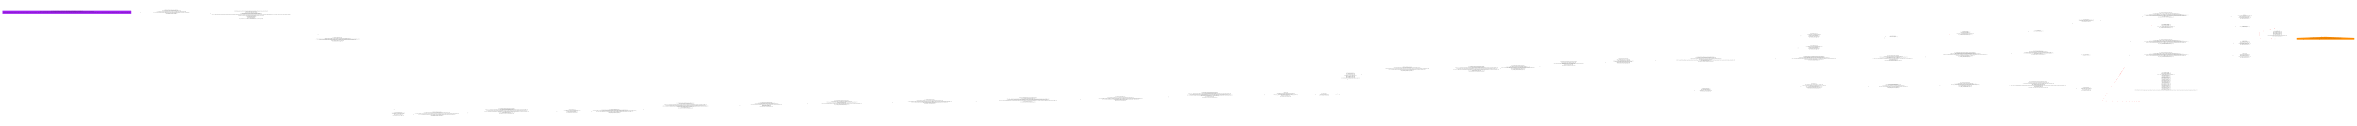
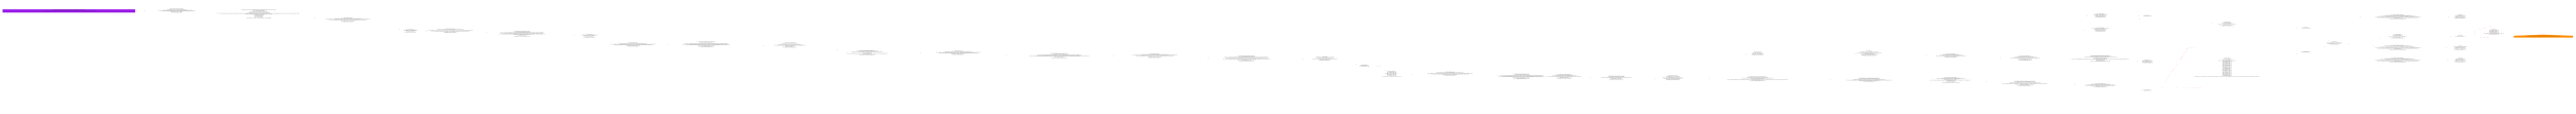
  digraph {
    fontname=Ubuntu
    rankdir=LR
    node [color=brown fontname=Ubuntu shape=trapezium]
    edge [fontname=Ubuntu]
    n1 [color=purple label="1: Start boolean PluginHelper.accessPlugin(String,HttpServletRequest,HttpServletResponse,AdminTokenVO)\nFormals:  uri:java.lang.String* request:javax.servlet.http.HttpServletRequest* response:javax.servlet.http.HttpServletResponse* adminTokenVO:com.zrlog.common.vo.AdminTokenVO*\nLocals:  $bcvar9:void CatchVar220:void $irvar16:void $irvar15:void $irvar14:void $irvar13:void $irvar12:void $irvar11:void $irvar10:void $irvar9:void $bcvar7:void $bcvar6:void $bcvar5:void $irvar8:void $irvar7:void $irvar6:void $irvar5:void $irvar4:void $irvar3:void $irvar2:void $irvar1:void $irvar0:void handle:com.hibegin.common.util.http.handle.CloseResponseHandle* bytes:signed char[_*_](*) header:org.apache.http.Header* \n  " shape=note style=filled]
    n2 [color=blue label="4:  Call String HttpServletRequest.getMethod() \n   n$0=*&request:javax.servlet.http.HttpServletRequest* [line 98]\n  _=*n$0:javax.servlet.http.HttpServletRequest*(root javax.servlet.http.HttpServletRequest) [line 98]\n  n$2=_fun_String HttpServletRequest.getMethod()(n$0:javax.servlet.http.HttpServletRequest*) interface virtual [line 98]\n  *&$irvar0:java.lang.String*=n$2 [line 98]\n  EXIT_SCOPE(_,n$0,n$2); [line 98]\n " shape=parallelogram]
    n3 [color=purple label="3:  exceptions sink \n   NULLIFY(&$bcvar6); [line 118]\n  NULLIFY(&$bcvar5); [line 118]\n  NULLIFY(&$irvar0); [line 118]\n  NULLIFY(&$bcvar9); [line 118]\n  NULLIFY(&handle); [line 118]\n  EXIT_SCOPE($bcvar6,$bcvar5,$irvar0,$bcvar9,handle); [line 118]\n  APPLY_ABSTRACTION; [line 118]\n " shape=house]
    n4 [color=blue label="5:  Call CloseResponseHandle PluginHelper.getContext(String,String,HttpServletRequest,boolean,AdminTokenVO) \n   n$3=*&uri:java.lang.String* [line 98]\n  n$4=*&$irvar0:java.lang.String* [line 98]\n  n$5=*&request:javax.servlet.http.HttpServletRequest* [line 98]\n  n$6=*&adminTokenVO:com.zrlog.common.vo.AdminTokenVO* [line 98]\n  n$7=_fun_CloseResponseHandle PluginHelper.getContext(String,String,HttpServletRequest,boolean,AdminTokenVO)(n$3:java.lang.String*,n$4:java.lang.String*,n$5:javax.servlet.http.HttpServletRequest*,1:int,n$6:com.zrlog.common.vo.AdminTokenVO*) [line 98]\n  *&handle:com.hibegin.common.util.http.handle.CloseResponseHandle*=n$7 [line 98]\n  NULLIFY(&adminTokenVO); [line 98]\n  NULLIFY(&request); [line 98]\n  NULLIFY(&uri); [line 98]\n  NULLIFY(&$irvar0); [line 98]\n  EXIT_SCOPE(n$3,n$4,n$5,n$6,n$7,adminTokenVO,request,uri,$irvar0); [line 98]\n " shape=note]
    n5 [color=darkorange label="2: Exit boolean PluginHelper.accessPlugin(String,HttpServletRequest,HttpServletResponse,AdminTokenVO) \n  " shape=house style=filled]
    n6 [color=darkorange label="6:  Call Object HttpHandle.getT() \n   n$8=*&handle:com.hibegin.common.util.http.handle.CloseResponseHandle* [line 100]\n  _=*n$8:com.hibegin.common.util.http.handle.CloseResponseHandle*(root com.hibegin.common.util.http.handle.CloseResponseHandle) [line 100]\n  n$10=_fun_Object HttpHandle.getT()(n$8:com.hibegin.common.util.http.handle.CloseResponseHandle*) virtual [line 100]\n  *&$irvar1:java.lang.Object*=n$10 [line 100]\n  EXIT_SCOPE(_,n$8,n$10); [line 100]\n "]
    n7 [color=purple label="7: Prune (true branch, if) \n   n$11=*&$irvar1:java.lang.Object* [line 100]\n  PRUNE(!(n$11 == null), true); [line 100]\n  NULLIFY(&$irvar1); [line 100]\n  EXIT_SCOPE(n$11,$irvar1); [line 100]\n "]
    n8 [color=purple label="8: Prune (false branch, if) \n   n$11=*&$irvar1:java.lang.Object* [line 100]\n  PRUNE((n$11 == null), false); [line 100]\n  NULLIFY(&$irvar1); [line 100]\n  EXIT_SCOPE(n$11,$irvar1); [line 100]\n  APPLY_ABSTRACTION; [line 100]\n " shape=house]
    n9 [color=purple label="51:  exception handler \n   n$118=*&return:_Bool [line 117]\n  *&return:_Bool=null [line 117]\n  n$119=_fun___unwrap_exception(n$118:_Bool) [line 117]\n  NULLIFY(&$bcvar6); [line 117]\n  NULLIFY(&$irvar3); [line 117]\n  NULLIFY(&$irvar9); [line 117]\n  NULLIFY(&$bcvar7); [line 117]\n  NULLIFY(&$irvar5); [line 117]\n  NULLIFY(&$irvar16); [line 117]\n  NULLIFY(&$irvar4); [line 117]\n  NULLIFY(&$irvar7); [line 117]\n  NULLIFY(&$irvar12); [line 117]\n  NULLIFY(&$bcvar5); [line 117]\n  NULLIFY(&bytes); [line 117]\n  NULLIFY(&$irvar6); [line 117]\n  NULLIFY(&$irvar13); [line 117]\n  NULLIFY(&$irvar11); [line 117]\n  NULLIFY(&$irvar10); [line 117]\n  NULLIFY(&$irvar8); [line 117]\n  NULLIFY(&$irvar1); [line 117]\n  NULLIFY(&$irvar2); [line 117]\n  NULLIFY(&$irvar15); [line 117]\n  NULLIFY(&header); [line 117]\n  NULLIFY(&$irvar14); [line 117]\n  EXIT_SCOPE(n$118,n$119,$bcvar6,$irvar3,$irvar9,$bcvar7,$irvar5,$irvar16,$irvar4,$irvar7,$irvar12,$bcvar5,bytes,$irvar6,$irvar13,$irvar11,$irvar10,$irvar8,$irvar1,$irvar2,$irvar15,header,$irvar14); [line 117]\n "]
    n10 [label="9:  Call Object HttpHandle.getT() \n   n$12=*&handle:com.hibegin.common.util.http.handle.CloseResponseHandle* [line 100]\n  _=*n$12:com.hibegin.common.util.http.handle.CloseResponseHandle*(root com.hibegin.common.util.http.handle.CloseResponseHandle) [line 100]\n  n$14=_fun_Object HttpHandle.getT()(n$12:com.hibegin.common.util.http.handle.CloseResponseHandle*) virtual [line 100]\n  *&$irvar2:java.lang.Object*=n$14 [line 100]\n  EXIT_SCOPE(_,n$12,n$14); [line 100]\n " shape=note]
    n11 [color=purple label="44:  method_body \n   *&$bcvar5:int=0 [line 114]\n " shape=parallelogram]
+   n12 [color=purple label="50:  Finally branch \n   APPLY_ABSTRACTION; [line 117]\n " shape=house]
    n13 [label="10:  Call HttpEntity CloseableHttpResponse.getEntity() \n   n$15=*&$irvar2:java.lang.Object* [line 100]\n  n$16=_fun___cast(n$15:java.lang.Object*,sizeof(t=org.apache.http.client.methods.CloseableHttpResponse;sub_t=( sub )(cast)):void) [line 100]\n  _=*n$16:org.apache.http.client.methods.CloseableHttpResponse*(root org.apache.http.client.methods.CloseableHttpResponse) [line 100]\n  n$18=_fun_HttpEntity CloseableHttpResponse.getEntity()(n$16:org.apache.http.client.methods.CloseableHttpResponse*) interface virtual [line 100]\n  *&$irvar3:org.apache.http.HttpEntity*=n$18 [line 100]\n  NULLIFY(&$irvar2); [line 100]\n  EXIT_SCOPE(_,n$15,n$16,n$18,$irvar2); [line 100]\n "]
    n14 [color=purple label="45:  Call void CloseResponseHandle.close() \n   n$107=*&handle:com.hibegin.common.util.http.handle.CloseResponseHandle* [line 117]\n  n$110=_fun___set_mem_attribute(n$107:com.hibegin.common.util.http.handle.CloseResponseHandle*) [line 117]\n  _=*n$107:com.hibegin.common.util.http.handle.CloseResponseHandle*(root com.hibegin.common.util.http.handle.CloseResponseHandle) [line 117]\n  n$109=_fun_void CloseResponseHandle.close()(n$107:com.hibegin.common.util.http.handle.CloseResponseHandle*) virtual [line 117]\n  NULLIFY(&handle); [line 117]\n  EXIT_SCOPE(_,n$107,n$109,n$110,handle); [line 117]\n "]
    n15 [label="55:  exception handler \n   n$118=*&return:_Bool [line 117]\n  *&return:_Bool=null [line 117]\n  n$119=_fun___unwrap_exception(n$118:_Bool) [line 117]\n  NULLIFY(&$bcvar5); [line 117]\n  EXIT_SCOPE(n$118,n$119,$bcvar5); [line 117]\n "]
    n16 [color=darkorange label="47:  method_body \n   n$112=*&CatchVar220:java.lang.Object* [line 117]\n  *&$bcvar9:java.lang.Object*=n$112 [line 117]\n  EXIT_SCOPE(n$112); [line 117]\n " shape=house]
    n17 [color=darkorange label="11: Prune (true branch, if) \n   n$19=*&$irvar3:org.apache.http.HttpEntity* [line 100]\n  PRUNE(!(n$19 == null), true); [line 100]\n  NULLIFY(&$irvar3); [line 100]\n  EXIT_SCOPE(n$19,$irvar3); [line 100]\n " shape=parallelogram]
    n18 [label="12: Prune (false branch, if) \n   n$19=*&$irvar3:org.apache.http.HttpEntity* [line 100]\n  PRUNE((n$19 == null), false); [line 100]\n  NULLIFY(&$irvar3); [line 100]\n  EXIT_SCOPE(n$19,$irvar3); [line 100]\n  APPLY_ABSTRACTION; [line 100]\n " shape=house]
    n19 [color=blue label="46:  method_body \n   n$111=*&$bcvar5:int [line 114]\n  *&return:_Bool=n$111 [line 114]\n  NULLIFY(&$bcvar5); [line 114]\n  EXIT_SCOPE(n$111,$bcvar5); [line 114]\n  APPLY_ABSTRACTION; [line 114]\n " shape=parallelogram]
    n20 [color=purple label="54:  Finally branch \n   APPLY_ABSTRACTION; [line 117]\n " shape=parallelogram]
    n21 [color=purple label="13:  Call Object HttpHandle.getT() \n   n$20=*&handle:com.hibegin.common.util.http.handle.CloseResponseHandle* [line 101]\n  _=*n$20:com.hibegin.common.util.http.handle.CloseResponseHandle*(root com.hibegin.common.util.http.handle.CloseResponseHandle) [line 101]\n  n$22=_fun_Object HttpHandle.getT()(n$20:com.hibegin.common.util.http.handle.CloseResponseHandle*) virtual [line 101]\n  *&$irvar4:java.lang.Object*=n$22 [line 101]\n  EXIT_SCOPE(_,n$20,n$22); [line 101]\n " shape=note]
    n22 [color=darkorange label="14:  Call StatusLine CloseableHttpResponse.getStatusLine() \n   n$23=*&$irvar4:java.lang.Object* [line 101]\n  n$24=_fun___cast(n$23:java.lang.Object*,sizeof(t=org.apache.http.client.methods.CloseableHttpResponse;sub_t=( sub )(cast)):void) [line 101]\n  _=*n$24:org.apache.http.client.methods.CloseableHttpResponse*(root org.apache.http.client.methods.CloseableHttpResponse) [line 101]\n  n$26=_fun_StatusLine CloseableHttpResponse.getStatusLine()(n$24:org.apache.http.client.methods.CloseableHttpResponse*) interface virtual [line 101]\n  *&$irvar5:org.apache.http.StatusLine*=n$26 [line 101]\n  NULLIFY(&$irvar4); [line 101]\n  EXIT_SCOPE(_,n$23,n$24,n$26,$irvar4); [line 101]\n "]
    n23 [color=purple label="15:  Call int StatusLine.getStatusCode() \n   n$27=*&$irvar5:org.apache.http.StatusLine* [line 101]\n  _=*n$27:org.apache.http.StatusLine*(root org.apache.http.StatusLine) [line 101]\n  n$29=_fun_int StatusLine.getStatusCode()(n$27:org.apache.http.StatusLine*) interface virtual [line 101]\n  *&$irvar6:int=n$29 [line 101]\n  NULLIFY(&$irvar5); [line 101]\n  EXIT_SCOPE(_,n$27,n$29,$irvar5); [line 101]\n "]
    n24 [color=darkorange label="16:  Call void HttpServletResponse.setStatus(int) \n   n$30=*&response:javax.servlet.http.HttpServletResponse* [line 101]\n  _=*n$30:javax.servlet.http.HttpServletResponse*(root javax.servlet.http.HttpServletResponse) [line 101]\n  n$32=*&$irvar6:int [line 101]\n  n$33=_fun_void HttpServletResponse.setStatus(int)(n$30:javax.servlet.http.HttpServletResponse*,n$32:int) interface virtual [line 101]\n  NULLIFY(&$irvar6); [line 101]\n  EXIT_SCOPE(_,n$30,n$32,n$33,$irvar6); [line 101]\n "]
    n25 [label="17:  Call Object HttpHandle.getT() \n   n$34=*&handle:com.hibegin.common.util.http.handle.CloseResponseHandle* [line 103]\n  _=*n$34:com.hibegin.common.util.http.handle.CloseResponseHandle*(root com.hibegin.common.util.http.handle.CloseResponseHandle) [line 103]\n  n$36=_fun_Object HttpHandle.getT()(n$34:com.hibegin.common.util.http.handle.CloseResponseHandle*) virtual [line 103]\n  *&$irvar7:java.lang.Object*=n$36 [line 103]\n  EXIT_SCOPE(_,n$34,n$36); [line 103]\n "]
    n26 [color=purple label="18:  Call void CloseableHttpResponse.removeHeaders(String) \n   n$37=*&$irvar7:java.lang.Object* [line 103]\n  n$38=_fun___cast(n$37:java.lang.Object*,sizeof(t=org.apache.http.client.methods.CloseableHttpResponse;sub_t=( sub )(cast)):void) [line 103]\n  _=*n$38:org.apache.http.client.methods.CloseableHttpResponse*(root org.apache.http.client.methods.CloseableHttpResponse) [line 103]\n  n$40=_fun_void CloseableHttpResponse.removeHeaders(String)(n$38:org.apache.http.client.methods.CloseableHttpResponse*,\"Transfer-Encoding\":java.lang.Object*) interface virtual [line 103]\n  NULLIFY(&$irvar7); [line 103]\n  EXIT_SCOPE(_,n$37,n$38,n$40,$irvar7); [line 103]\n " shape=house]
    n27 [color=darkorange label="19:  Call Object HttpHandle.getT() \n   n$41=*&handle:com.hibegin.common.util.http.handle.CloseResponseHandle* [line 104]\n  _=*n$41:com.hibegin.common.util.http.handle.CloseResponseHandle*(root com.hibegin.common.util.http.handle.CloseResponseHandle) [line 104]\n  n$43=_fun_Object HttpHandle.getT()(n$41:com.hibegin.common.util.http.handle.CloseResponseHandle*) virtual [line 104]\n  *&$irvar8:java.lang.Object*=n$43 [line 104]\n  EXIT_SCOPE(_,n$41,n$43); [line 104]\n " shape=house]
    n28 [label="20:  Call Header[] CloseableHttpResponse.getAllHeaders() \n   n$44=*&$irvar8:java.lang.Object* [line 104]\n  n$45=_fun___cast(n$44:java.lang.Object*,sizeof(t=org.apache.http.client.methods.CloseableHttpResponse;sub_t=( sub )(cast)):void) [line 104]\n  _=*n$45:org.apache.http.client.methods.CloseableHttpResponse*(root org.apache.http.client.methods.CloseableHttpResponse) [line 104]\n  n$47=_fun_Header[] CloseableHttpResponse.getAllHeaders()(n$45:org.apache.http.client.methods.CloseableHttpResponse*) interface virtual [line 104]\n  *&$bcvar5:org.apache.http.Header*[_*_](*)=n$47 [line 104]\n  NULLIFY(&$irvar8); [line 104]\n  EXIT_SCOPE(_,n$44,n$45,n$47,$irvar8); [line 104]\n " shape=parallelogram]
    n29 [color=darkorange label="21:  method_body \n   n$48=*&$bcvar5:org.apache.http.Header*[_*_](*) [line 104]\n  _=*n$48:int(root org.apache.http.Header*[_*_]) [line 104]\n  n$50=_fun___get_array_length(n$48:org.apache.http.Header*[_*_](*)) [line 104]\n  *&$bcvar6:int=n$50 [line 104]\n  EXIT_SCOPE(_,n$48,n$50); [line 104]\n " shape=parallelogram]
    n30 [color=blue label="22:  method_body \n   *&$bcvar7:int=0 [line 104]\n  APPLY_ABSTRACTION; [line 104]\n "]
    n31 [label="25: + \n  " shape=note]
    n32 [label="23: Prune (true branch, if) \n   n$51=*&$bcvar7:int [line 104]\n  n$52=*&$bcvar6:int [line 104]\n  PRUNE(!(n$51 >= n$52), true); [line 104]\n  EXIT_SCOPE(n$51,n$52); [line 104]\n "]
    n33 [label="24: Prune (false branch, if) \n   n$51=*&$bcvar7:int [line 104]\n  n$52=*&$bcvar6:int [line 104]\n  PRUNE((n$51 >= n$52), false); [line 104]\n  NULLIFY(&$bcvar6); [line 104]\n  NULLIFY(&$bcvar7); [line 104]\n  NULLIFY(&$bcvar5); [line 104]\n  EXIT_SCOPE(n$51,n$52,$bcvar6,$bcvar7,$bcvar5); [line 104]\n " shape=note]
    n34 [color=darkorange label="26:  method_body \n   n$53=*&$bcvar5:org.apache.http.Header*[_*_](*) [line 104]\n  _=*n$53:org.apache.http.Header*(root org.apache.http.Header*[_*_]) [line 104]\n  n$54=*&$bcvar7:int [line 104]\n  n$56=*n$53[n$54]:org.apache.http.Header* [line 104]\n  *&header:org.apache.http.Header*=n$56 [line 104]\n  EXIT_SCOPE(_,n$53,n$54,n$56); [line 104]\n " shape=note]
    n35 [label="31:  Call Object HttpHandle.getT() \n   n$69=*&handle:com.hibegin.common.util.http.handle.CloseResponseHandle* [line 108]\n  _=*n$69:com.hibegin.common.util.http.handle.CloseResponseHandle*(root com.hibegin.common.util.http.handle.CloseResponseHandle) [line 108]\n  n$71=_fun_Object HttpHandle.getT()(n$69:com.hibegin.common.util.http.handle.CloseResponseHandle*) virtual [line 108]\n  *&$irvar11:java.lang.Object*=n$71 [line 108]\n  EXIT_SCOPE(_,n$69,n$71); [line 108]\n "]
    n36 [label="27:  Call String Header.getName() \n   n$57=*&header:org.apache.http.Header* [line 105]\n  _=*n$57:org.apache.http.Header*(root org.apache.http.Header) [line 105]\n  n$59=_fun_String Header.getName()(n$57:org.apache.http.Header*) interface virtual [line 105]\n  *&$irvar9:java.lang.String*=n$59 [line 105]\n  EXIT_SCOPE(_,n$57,n$59); [line 105]\n " shape=parallelogram]
    n37 [color=purple label="28:  Call String Header.getValue() \n   n$60=*&header:org.apache.http.Header* [line 105]\n  _=*n$60:org.apache.http.Header*(root org.apache.http.Header) [line 105]\n  n$62=_fun_String Header.getValue()(n$60:org.apache.http.Header*) interface virtual [line 105]\n  *&$irvar10:java.lang.String*=n$62 [line 105]\n  NULLIFY(&header); [line 105]\n  EXIT_SCOPE(_,n$60,n$62,header); [line 105]\n " shape=parallelogram]
    n38 [label="32:  Call HttpEntity CloseableHttpResponse.getEntity() \n   n$72=*&$irvar11:java.lang.Object* [line 108]\n  n$73=_fun___cast(n$72:java.lang.Object*,sizeof(t=org.apache.http.client.methods.CloseableHttpResponse;sub_t=( sub )(cast)):void) [line 108]\n  _=*n$73:org.apache.http.client.methods.CloseableHttpResponse*(root org.apache.http.client.methods.CloseableHttpResponse) [line 108]\n  n$75=_fun_HttpEntity CloseableHttpResponse.getEntity()(n$73:org.apache.http.client.methods.CloseableHttpResponse*) interface virtual [line 108]\n  *&$irvar12:org.apache.http.HttpEntity*=n$75 [line 108]\n  NULLIFY(&$irvar11); [line 108]\n  EXIT_SCOPE(_,n$72,n$73,n$75,$irvar11); [line 108]\n " shape=note]
    n39 [color=darkorange label="33:  Call InputStream HttpEntity.getContent() \n   n$76=*&$irvar12:org.apache.http.HttpEntity* [line 108]\n  _=*n$76:org.apache.http.HttpEntity*(root org.apache.http.HttpEntity) [line 108]\n  n$78=_fun_InputStream HttpEntity.getContent()(n$76:org.apache.http.HttpEntity*) interface virtual [line 108]\n  *&$irvar13:java.io.InputStream*=n$78 [line 108]\n  NULLIFY(&$irvar12); [line 108]\n  EXIT_SCOPE(_,n$76,n$78,$irvar12); [line 108]\n " shape=note]
    n40 [label="29:  Call void HttpServletResponse.addHeader(String,String) \n   n$63=*&response:javax.servlet.http.HttpServletResponse* [line 105]\n  _=*n$63:javax.servlet.http.HttpServletResponse*(root javax.servlet.http.HttpServletResponse) [line 105]\n  n$65=*&$irvar9:java.lang.String* [line 105]\n  n$66=*&$irvar10:java.lang.String* [line 105]\n  n$67=_fun_void HttpServletResponse.addHeader(String,String)(n$63:javax.servlet.http.HttpServletResponse*,n$65:java.lang.String*,n$66:java.lang.String*) interface virtual [line 105]\n  NULLIFY(&$irvar9); [line 105]\n  NULLIFY(&$irvar10); [line 105]\n  EXIT_SCOPE(_,n$63,n$65,n$66,n$67,$irvar9,$irvar10); [line 105]\n " shape=note]
    n41 [color=blue label="30:  method_body \n   n$68=*&$bcvar7:int [line 104]\n  *&$bcvar7:int=(n$68 + 1) [line 104]\n  EXIT_SCOPE(n$68); [line 104]\n  APPLY_ABSTRACTION; [line 104]\n " shape=parallelogram]
    n42 [color=blue label="34:  Call byte[] IOUtil.getByteByInputStream(InputStream) \n   n$79=*&$irvar13:java.io.InputStream* [line 108]\n  n$80=_fun_byte[] IOUtil.getByteByInputStream(InputStream)(n$79:java.io.InputStream*) [line 108]\n  *&bytes:signed char[_*_](*)=n$80 [line 108]\n  NULLIFY(&$irvar13); [line 108]\n  EXIT_SCOPE(n$79,n$80,$irvar13); [line 108]\n " shape=parallelogram]
    n43 [color=darkorange label="35:  Call String Integer.toString(int) \n   n$81=*&bytes:signed char[_*_](*) [line 109]\n  _=*n$81:int(root signed char[_*_]) [line 109]\n  n$83=_fun___get_array_length(n$81:signed char[_*_](*)) [line 109]\n  n$84=_fun_String Integer.toString(int)(n$83:int) [line 109]\n  *&$irvar14:java.lang.String*=n$84 [line 109]\n  EXIT_SCOPE(_,n$81,n$83,n$84); [line 109]\n "]
    n44 [label="36:  Call void HttpServletResponse.addHeader(String,String) \n   n$85=*&response:javax.servlet.http.HttpServletResponse* [line 109]\n  _=*n$85:javax.servlet.http.HttpServletResponse*(root javax.servlet.http.HttpServletResponse) [line 109]\n  n$87=*&$irvar14:java.lang.String* [line 109]\n  n$88=_fun_void HttpServletResponse.addHeader(String,String)(n$85:javax.servlet.http.HttpServletResponse*,\"Content-Length\":java.lang.Object*,n$87:java.lang.String*) interface virtual [line 109]\n  NULLIFY(&$irvar14); [line 109]\n  EXIT_SCOPE(_,n$85,n$87,n$88,$irvar14); [line 109]\n "]
    n45 [color=darkorange label="37:  Call ServletOutputStream HttpServletResponse.getOutputStream() \n   n$89=*&response:javax.servlet.http.HttpServletResponse* [line 110]\n  _=*n$89:javax.servlet.http.HttpServletResponse*(root javax.servlet.http.HttpServletResponse) [line 110]\n  n$91=_fun_ServletOutputStream HttpServletResponse.getOutputStream()(n$89:javax.servlet.http.HttpServletResponse*) interface virtual [line 110]\n  *&$irvar15:javax.servlet.ServletOutputStream*=n$91 [line 110]\n  EXIT_SCOPE(_,n$89,n$91); [line 110]\n " shape=parallelogram]
    n46 [label="38:  Call void OutputStream.write(byte[]) \n   n$92=*&$irvar15:javax.servlet.ServletOutputStream* [line 110]\n  _=*n$92:javax.servlet.ServletOutputStream*(root javax.servlet.ServletOutputStream) [line 110]\n  n$94=*&bytes:signed char[_*_](*) [line 110]\n  n$95=_fun_void OutputStream.write(byte[])(n$92:javax.servlet.ServletOutputStream*,n$94:signed char[_*_](*)) virtual [line 110]\n  NULLIFY(&bytes); [line 110]\n  NULLIFY(&$irvar15); [line 110]\n  EXIT_SCOPE(_,n$92,n$94,n$95,bytes,$irvar15); [line 110]\n " shape=note]
    n47 [label="39:  Call ServletOutputStream HttpServletResponse.getOutputStream() \n   n$96=*&response:javax.servlet.http.HttpServletResponse* [line 111]\n  _=*n$96:javax.servlet.http.HttpServletResponse*(root javax.servlet.http.HttpServletResponse) [line 111]\n  n$98=_fun_ServletOutputStream HttpServletResponse.getOutputStream()(n$96:javax.servlet.http.HttpServletResponse*) interface virtual [line 111]\n  *&$irvar16:javax.servlet.ServletOutputStream*=n$98 [line 111]\n  NULLIFY(&response); [line 111]\n  EXIT_SCOPE(_,n$96,n$98,response); [line 111]\n " shape=house]
    n48 [color=blue label="40:  Call void OutputStream.close() \n   n$99=*&$irvar16:javax.servlet.ServletOutputStream* [line 111]\n  _=*n$99:javax.servlet.ServletOutputStream*(root javax.servlet.ServletOutputStream) [line 111]\n  n$101=_fun_void OutputStream.close()(n$99:javax.servlet.ServletOutputStream*) virtual [line 111]\n  NULLIFY(&$irvar16); [line 111]\n  EXIT_SCOPE(_,n$99,n$101,$irvar16); [line 111]\n " shape=parallelogram]
    n49 [label="41:  method_body \n   *&$bcvar6:int=1 [line 112]\n " shape=note]
    n50 [label="42:  Call void CloseResponseHandle.close() \n   n$102=*&handle:com.hibegin.common.util.http.handle.CloseResponseHandle* [line 117]\n  n$105=_fun___set_mem_attribute(n$102:com.hibegin.common.util.http.handle.CloseResponseHandle*) [line 117]\n  _=*n$102:com.hibegin.common.util.http.handle.CloseResponseHandle*(root com.hibegin.common.util.http.handle.CloseResponseHandle) [line 117]\n  n$104=_fun_void CloseResponseHandle.close()(n$102:com.hibegin.common.util.http.handle.CloseResponseHandle*) virtual [line 117]\n  NULLIFY(&handle); [line 117]\n  EXIT_SCOPE(_,n$102,n$104,n$105,handle); [line 117]\n "]
    n51 [color=blue label="43:  method_body \n   n$106=*&$bcvar6:int [line 112]\n  *&return:_Bool=n$106 [line 112]\n  NULLIFY(&$bcvar6); [line 112]\n  EXIT_SCOPE(n$106,$bcvar6); [line 112]\n  APPLY_ABSTRACTION; [line 112]\n " shape=house]
    n52 [color=purple label="48:  Call void CloseResponseHandle.close() \n   n$113=*&handle:com.hibegin.common.util.http.handle.CloseResponseHandle* [line 117]\n  n$116=_fun___set_mem_attribute(n$113:com.hibegin.common.util.http.handle.CloseResponseHandle*) [line 117]\n  _=*n$113:com.hibegin.common.util.http.handle.CloseResponseHandle*(root com.hibegin.common.util.http.handle.CloseResponseHandle) [line 117]\n  n$115=_fun_void CloseResponseHandle.close()(n$113:com.hibegin.common.util.http.handle.CloseResponseHandle*) virtual [line 117]\n  NULLIFY(&handle); [line 117]\n  EXIT_SCOPE(_,n$113,n$115,n$116,handle); [line 117]\n " shape=note]
    n53 [color=purple label="53:  exception handler \n   n$118=*&return:_Bool [line 117]\n  *&return:_Bool=null [line 117]\n  n$119=_fun___unwrap_exception(n$118:_Bool) [line 117]\n  NULLIFY(&$bcvar9); [line 117]\n  EXIT_SCOPE(n$118,n$119,$bcvar9); [line 117]\n "]
    n54 [color=darkorange label="49:  throw \n   n$117=*&$bcvar9:java.lang.Object* [line 118]\n  *&return:_Bool=EXN n$117 [line 118]\n  NULLIFY(&$bcvar9); [line 118]\n  EXIT_SCOPE(n$117,$bcvar9); [line 118]\n  APPLY_ABSTRACTION; [line 118]\n " shape=house]
    n55 [color=blue label="52:  Finally branch \n   APPLY_ABSTRACTION; [line 117]\n "]
    n1 -> n2
    n2 -> n3 [color=red]
    n2 -> n4
    n3 -> n5
    n4 -> n3 [color=red]
    n4 -> n6
    n6 -> n7
    n6 -> n8
    n6 -> n9 [color=red]
    n7 -> n9 [color=red]
    n7 -> n10
    n8 -> n9 [color=red]
    n8 -> n11
    n9 -> n3 [color=red]
+   n9 -> n12
    n10 -> n9 [color=red]
    n10 -> n13
    n11 -> n14
    n11 -> n15 [color=red]
+   n12 -> n3 [color=red]
+   n12 -> n16
    n13 -> n9 [color=red]
    n13 -> n17
    n13 -> n18
    n14 -> n3 [color=red]
    n14 -> n19
    n15 -> n3 [color=red]
    n15 -> n20
    n16 -> n52
    n16 -> n53 [color=red]
    n17 -> n9 [color=red]
    n17 -> n21
    n18 -> n9 [color=red]
    n18 -> n11
    n19 -> n3 [color=red]
    n19 -> n5
    n20 -> n3 [color=red]
    n20 -> n16
    n21 -> n9 [color=red]
    n21 -> n22
    n22 -> n9 [color=red]
    n22 -> n23
    n23 -> n9 [color=red]
    n23 -> n24
    n24 -> n9 [color=red]
    n24 -> n25
    n25 -> n9 [color=red]
    n25 -> n26
    n26 -> n9 [color=red]
    n26 -> n27
    n27 -> n9 [color=red]
    n27 -> n28
    n28 -> n9 [color=red]
    n28 -> n29
    n29 -> n9 [color=red]
    n29 -> n30
    n30 -> n9 [color=red]
    n30 -> n31
    n31 -> n32
    n31 -> n33
    n32 -> n9 [color=red]
    n32 -> n34
    n33 -> n9 [color=red]
    n33 -> n35
    n34 -> n9 [color=red]
    n34 -> n36
    n35 -> n9 [color=red]
    n35 -> n38
    n36 -> n9 [color=red]
    n36 -> n37
    n37 -> n9 [color=red]
    n37 -> n40
    n38 -> n9 [color=red]
    n38 -> n39
    n39 -> n9 [color=red]
    n39 -> n42
    n40 -> n9 [color=red]
    n40 -> n41
    n41 -> n9 [color=red]
    n41 -> n31
    n42 -> n9 [color=red]
    n42 -> n43
    n43 -> n9 [color=red]
    n43 -> n44
    n44 -> n9 [color=red]
    n44 -> n45
    n45 -> n9 [color=red]
    n45 -> n46
    n46 -> n9 [color=red]
    n46 -> n47
    n47 -> n9 [color=red]
    n47 -> n48
    n48 -> n9 [color=red]
    n48 -> n49
    n49 -> n9 [color=red]
    n49 -> n50
    n50 -> n3 [color=red]
    n50 -> n51
    n51 -> n3 [color=red]
    n51 -> n5
    n52 -> n3 [color=red]
    n52 -> n54
    n53 -> n3 [color=red]
    n53 -> n55
    n54 -> n3 [color=red]
    n54 -> n5
    n55 -> n3 [color=red]
    n55 -> n16
  }
